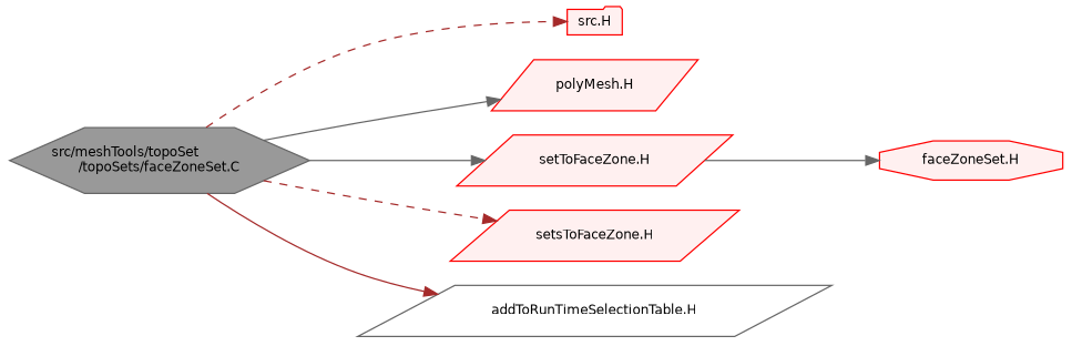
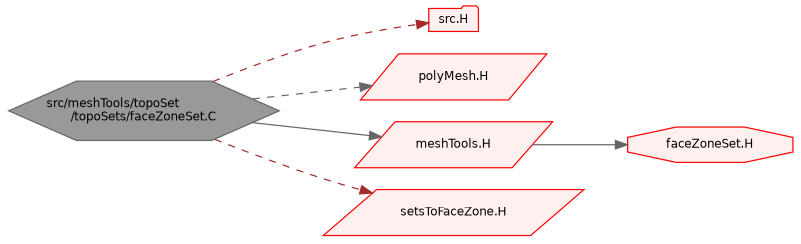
  digraph {
    rankdir=LR
    node [color=red fillcolor="#FFF0F0" fontname=Helvetica fontsize=10 shape=parallelogram style=filled]
    edge [color=brown fontname=Helvetica fontsize=10 labelfontname=Helvetica labelfontsize=10 style=solid]
    n1 [color=gray40 fillcolor=grey60 fontcolor=black height=0.2 label="src/meshTools/topoSet\l/topoSets/faceZoneSet.C" shape=hexagon width=0.4]
    n2 [height=0.2 label="src.H" shape=folder width=0.4]
    n3 [height=0.2 label="polyMesh.H" width=0.4]
-   n4 [height=0.2 label="setToFaceZone.H" width=0.4]
+   n4 [height=0.2 label="meshTools.H" width=0.4]
    n5 [height=0.2 label="setsToFaceZone.H" width=0.4]
-   n6 [color=grey40 fillcolor=white height=0.2 label="addToRunTimeSelectionTable.H" width=0.4]
    n7 [height=0.2 label="faceZoneSet.H" shape=octagon width=0.4]
    n1 -> n2 [style=dashed]
-   n1 -> n3 [color=gray40]
+   n1 -> n3 [color=gray40 style=dashed]
    n1 -> n4 [color=gray40]
    n1 -> n5 [style=dashed]
-   n1 -> n6
    n4 -> n7 [color=gray40]
  }
